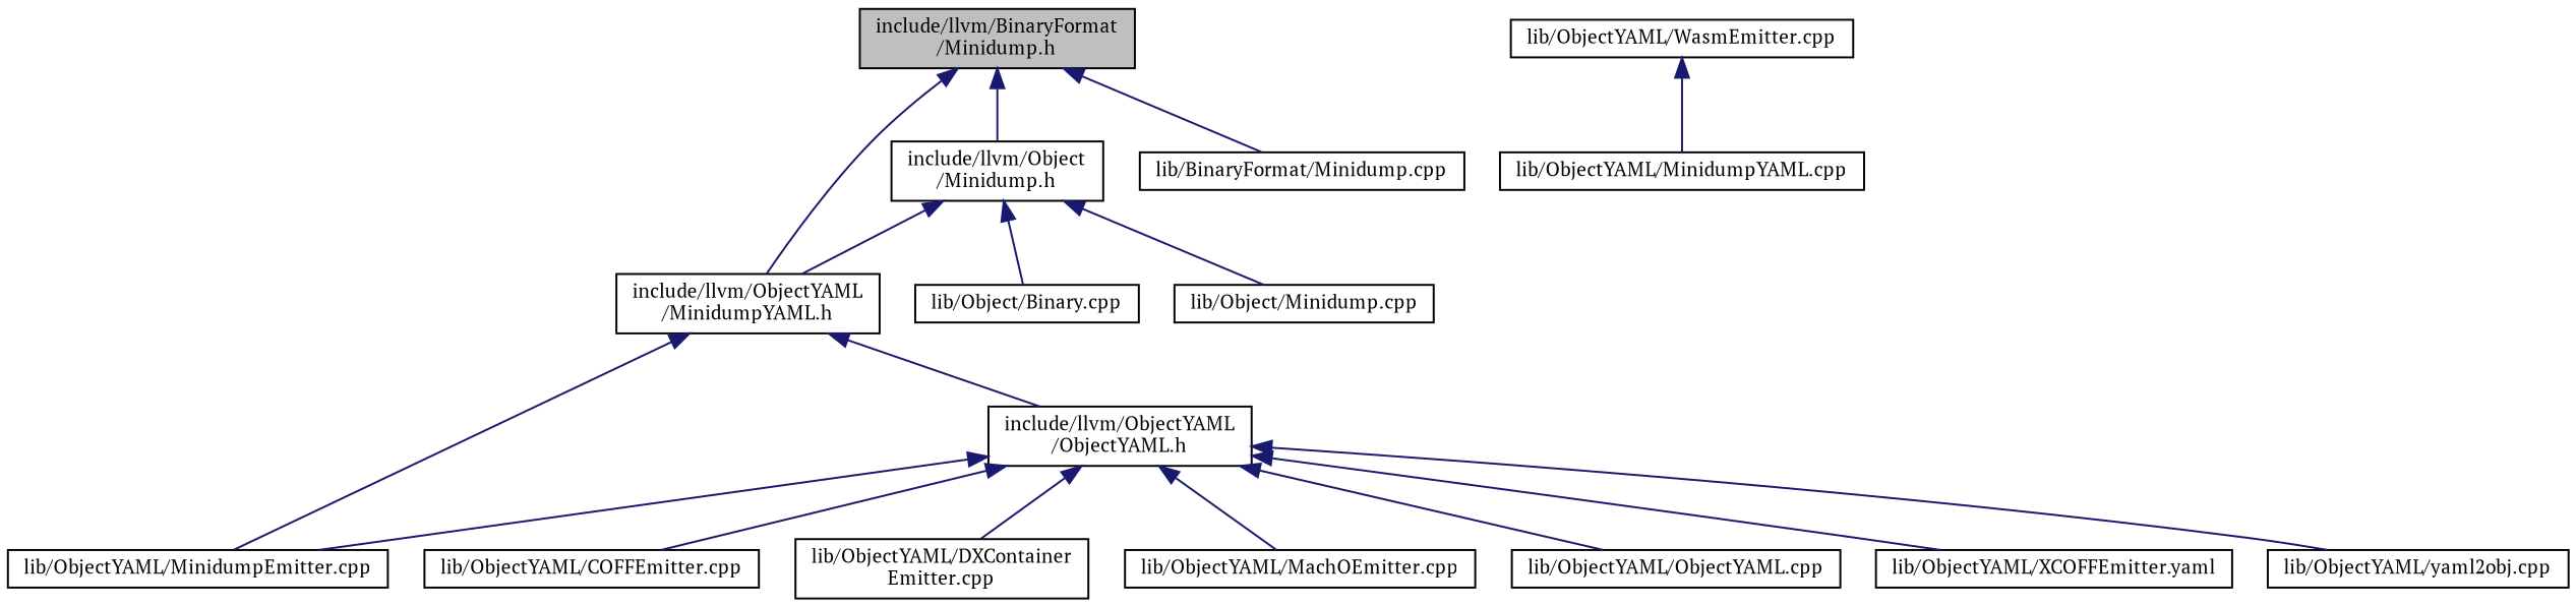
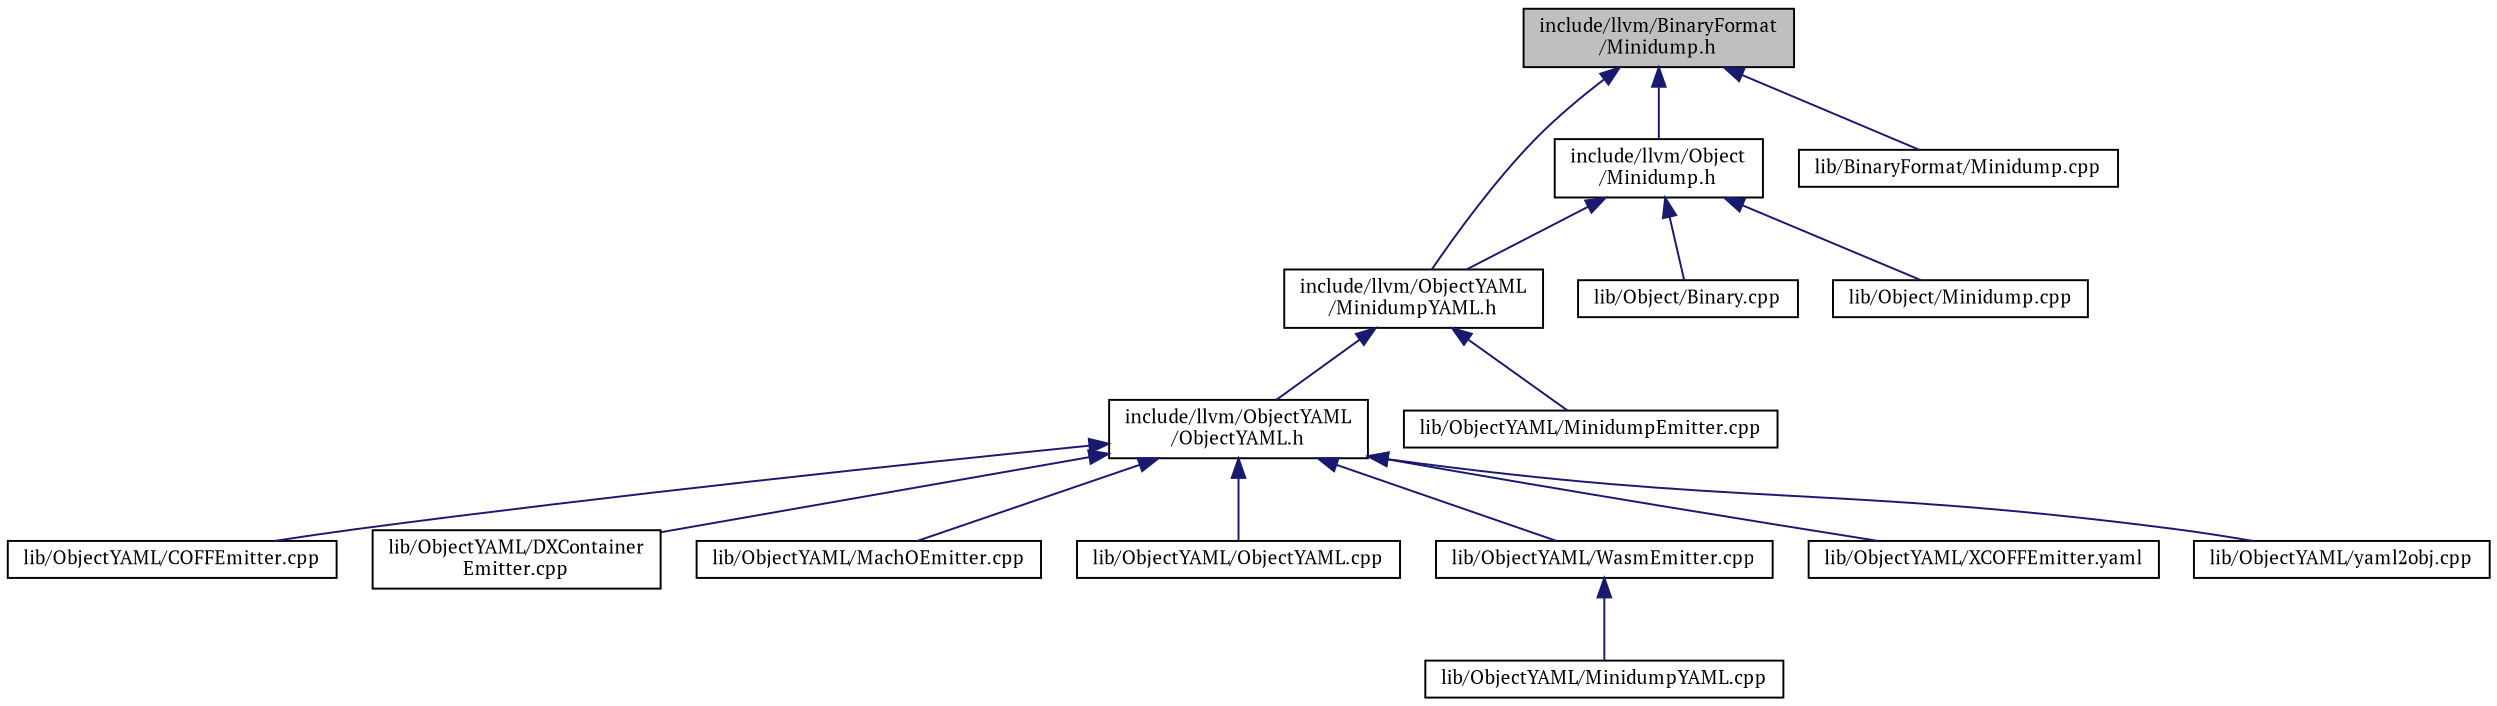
  digraph {
    fontname="PT Serif"
    node [color=black fontname="PT Serif" fontsize=10 shape=record]
    edge [color=midnightblue dir=back fontname="PT Serif" fontsize=10 labelfontname=Helvetica labelfontsize=10 style=solid]
    n1 [fillcolor=grey75 fontcolor=black height=0.2 label="include/llvm/BinaryFormat\l/Minidump.h" style=filled width=0.4]
    n2 [height=0.2 label="include/llvm/Object\l/Minidump.h" width=0.4]
    n3 [height=0.2 label="include/llvm/ObjectYAML\l/MinidumpYAML.h" width=0.4]
    n4 [height=0.2 label="lib/BinaryFormat/Minidump.cpp" width=0.4]
    n5 [height=0.2 label="lib/Object/Binary.cpp" width=0.4]
    n6 [height=0.2 label="lib/Object/Minidump.cpp" width=0.4]
    n7 [height=0.2 label="include/llvm/ObjectYAML\l/ObjectYAML.h" width=0.4]
    n8 [height=0.2 label="lib/ObjectYAML/MinidumpEmitter.cpp" width=0.4]
    n9 [height=0.2 label="lib/ObjectYAML/COFFEmitter.cpp" width=0.4]
    n10 [height=0.2 label="lib/ObjectYAML/DXContainer\lEmitter.cpp" width=0.4]
    n11 [height=0.2 label="lib/ObjectYAML/MachOEmitter.cpp" width=0.4]
    n12 [height=0.2 label="lib/ObjectYAML/ObjectYAML.cpp" width=0.4]
    n13 [height=0.2 label="lib/ObjectYAML/WasmEmitter.cpp" width=0.4]
    n14 [height=0.2 label="lib/ObjectYAML/XCOFFEmitter.yaml" width=0.4]
    n15 [height=0.2 label="lib/ObjectYAML/yaml2obj.cpp" width=0.4]
    n16 [height=0.2 label="lib/ObjectYAML/MinidumpYAML.cpp" width=0.4]
    n1 -> n2
    n1 -> n3
    n1 -> n4
    n2 -> n3
    n2 -> n5
    n2 -> n6
    n3 -> n7
    n3 -> n8
    n7 -> n9
    n7 -> n10
    n7 -> n11
    n7 -> n12
-   n7 -> n8
+   n7 -> n13
    n7 -> n14
    n7 -> n15
    n13 -> n16
  }
